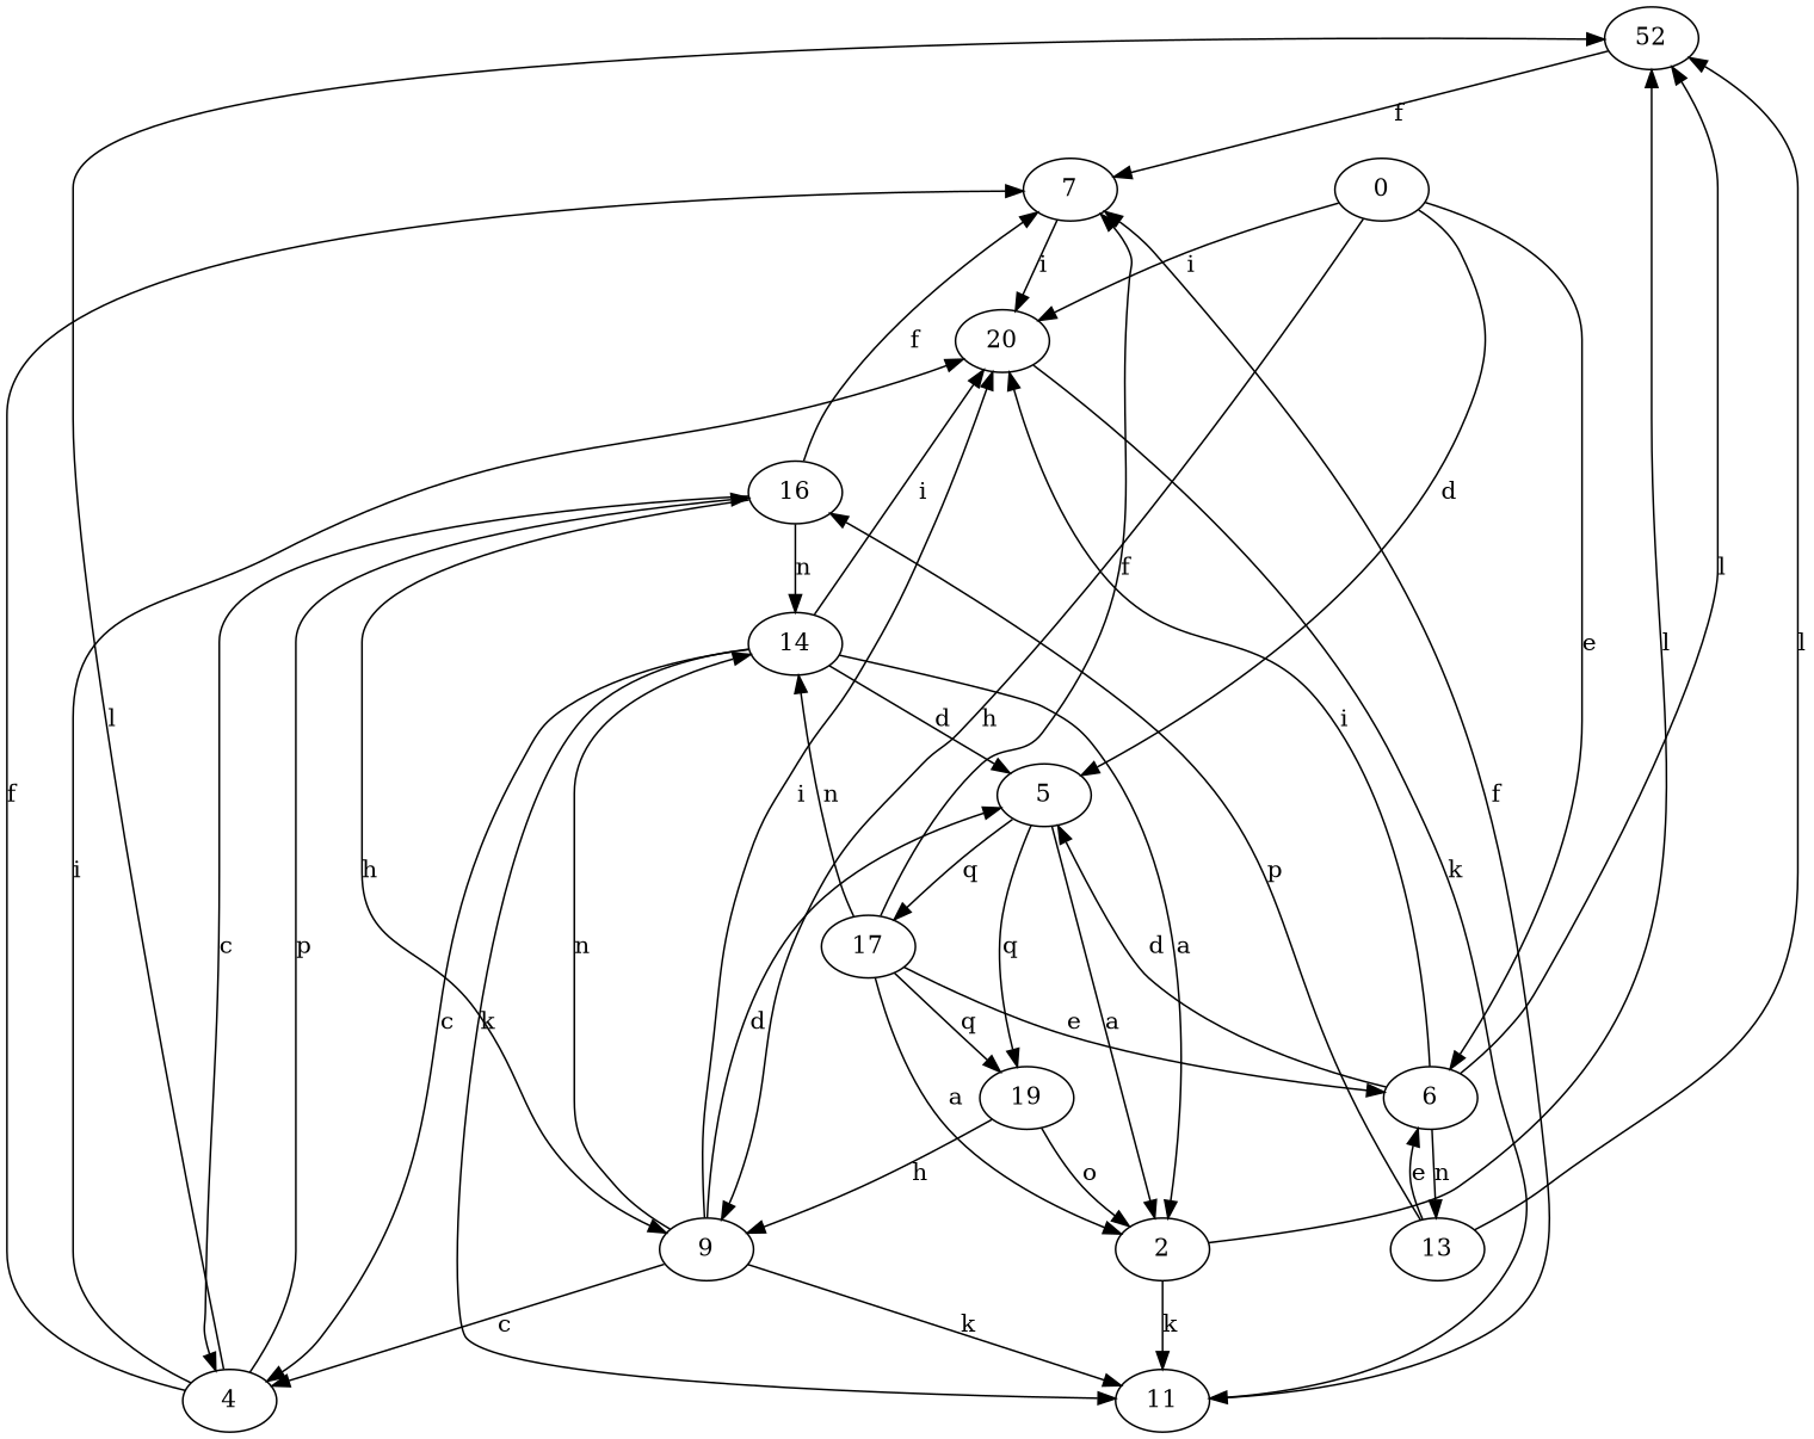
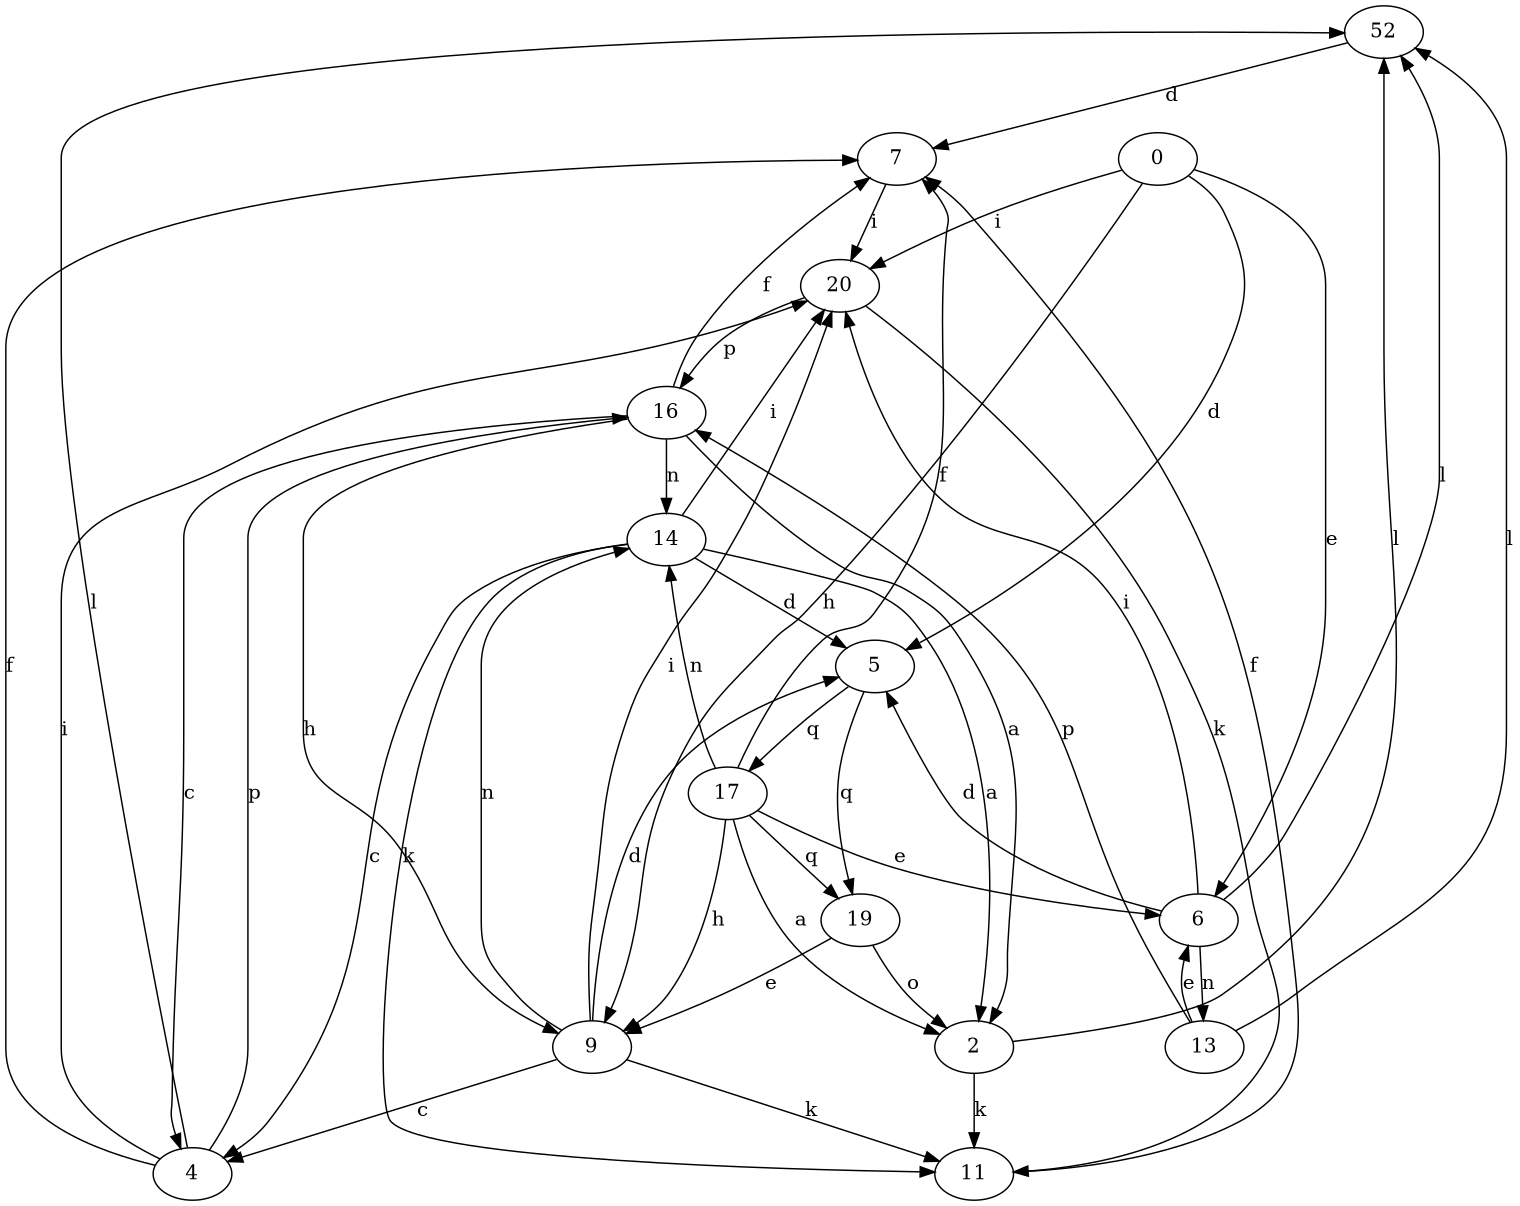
  strict digraph {
    n1 [label=52]
    4
    7
    n4 [label=20]
    16
    2
    11
    13
    6
    9
    14
    0
    5
    n14 [label=17]
    19
-   n1 -> 7 [label=f]
+   n1 -> 7 [label=d]
    4 -> n1 [label=l]
    4 -> 7 [label=f]
    4 -> n4 [label=i]
    4 -> 16 [label=p]
    7 -> n4 [label=i]
+   n4 -> 16 [label=p]
    n4 -> 11 [label=k]
    16 -> 4 [label=c]
    16 -> 7 [label=f]
-   5 -> 2 [label=a]
+   16 -> 2 [label=a]
    16 -> 9 [label=h]
    16 -> 14 [label=n]
    2 -> n1 [label=l]
    2 -> 11 [label=k]
    11 -> 7 [label=f]
    13 -> n1 [label=l]
    13 -> 16 [label=p]
    13 -> 6 [label=e]
    6 -> n1 [label=l]
    6 -> n4 [label=i]
    6 -> 13 [label=n]
    6 -> 5 [label=d]
    9 -> 4 [label=c]
    9 -> n4 [label=i]
    9 -> 11 [label=k]
    9 -> 14 [label=n]
    9 -> 5 [label=d]
    14 -> 4 [label=c]
    14 -> n4 [label=i]
    14 -> 2 [label=a]
    14 -> 11 [label=k]
    14 -> 5 [label=d]
    0 -> n4 [label=i]
    0 -> 6 [label=e]
    0 -> 9 [label=h]
    0 -> 5 [label=d]
    5 -> n14 [label=q]
    5 -> 19 [label=q]
    n14 -> 7 [label=f]
    n14 -> 2 [label=a]
    n14 -> 6 [label=e]
+   n14 -> 9 [label=h]
    n14 -> 14 [label=n]
    n14 -> 19 [label=q]
    19 -> 2 [label=o]
-   19 -> 9 [label=h]
+   19 -> 9 [label=e]
  }
